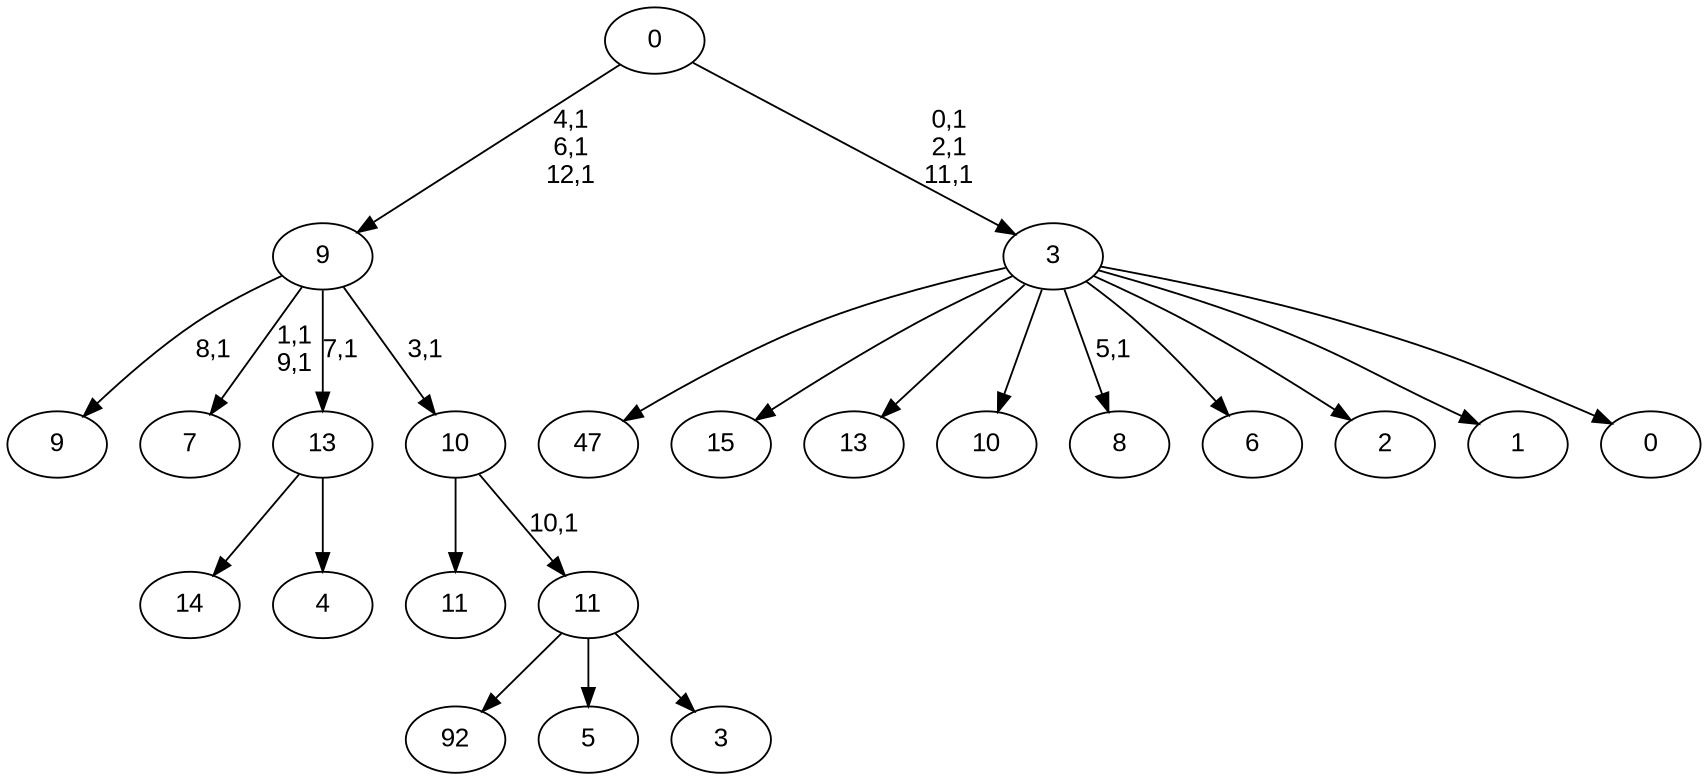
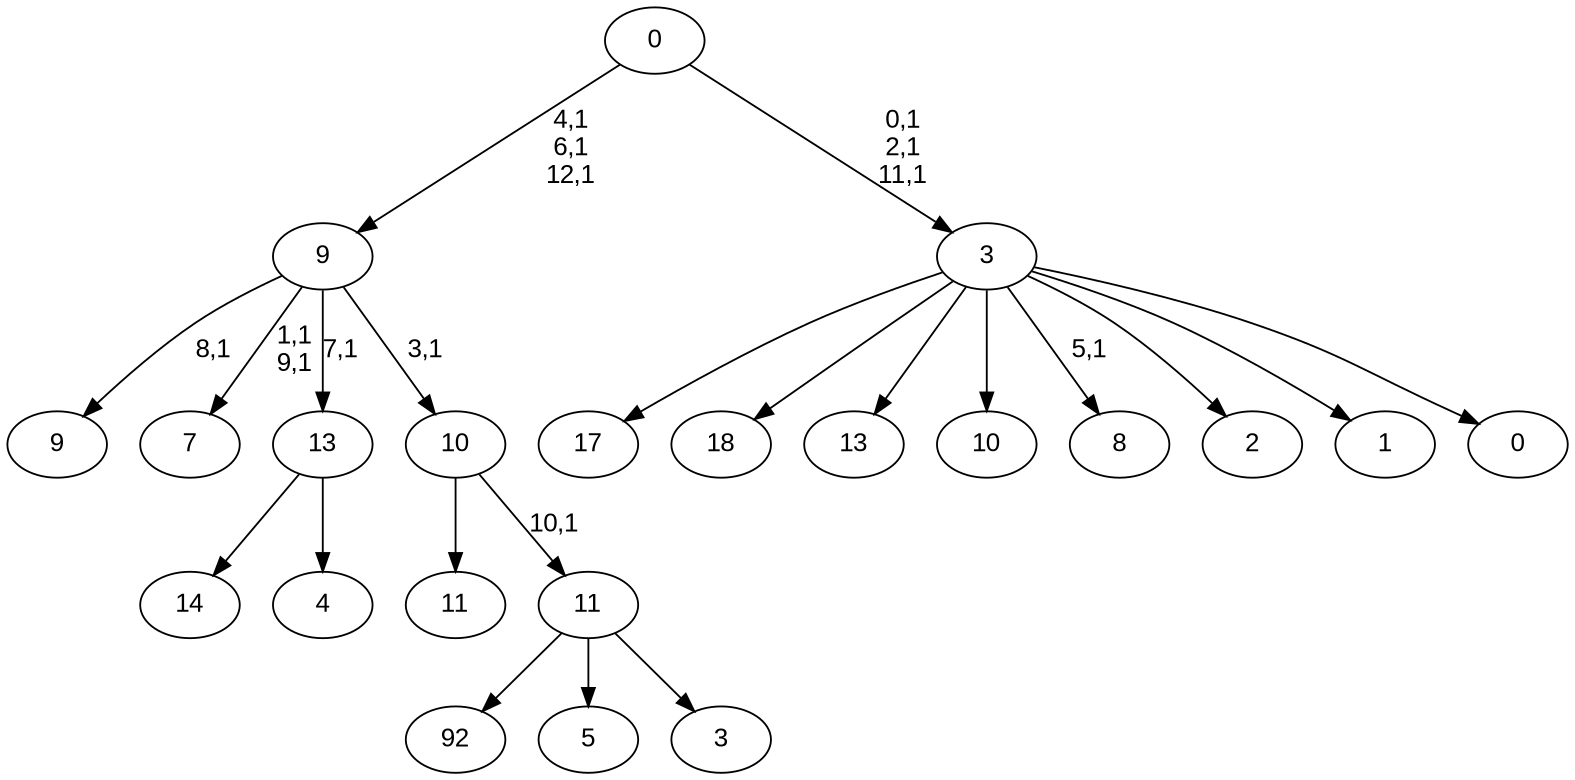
  digraph {
    fontname="Liberation Sans"
    node [fontname="Liberation Sans"]
    edge [fontname="Liberation Sans"]
-   n1 [label=47]
-   n2 [label=15]
+   n1 [label=17]
+   n2 [label=18]
    n3 [label=14]
    n4 [label=13]
    n5 [label=92]
    n6 [label=11]
    n7 [label=10]
    n8 [label=9]
    n9 [label=8]
    n10 [label=7]
-   n11 [label=6]
    n12 [label=5]
    n13 [label=4]
    13
    n15 [label=3]
    11
    10
    9
    n19 [label=2]
    n20 [label=1]
    n21 [label=0]
    3
    0
    13 -> n3
    13 -> n13
    11 -> n5
    11 -> n12
    11 -> n15
    10 -> n6
    10 -> 11 [label="10,1"]
    9 -> n8 [label="8,1"]
    9 -> n10 [label="1,1\n9,1"]
    9 -> 13 [label="7,1"]
    9 -> 10 [label="3,1"]
    3 -> n1
    3 -> n2
    3 -> n4
    3 -> n7
    3 -> n9 [label="5,1"]
-   3 -> n11
    3 -> n19
    3 -> n20
    3 -> n21
    0 -> 9 [label="4,1\n6,1\n12,1"]
    0 -> 3 [label="0,1\n2,1\n11,1"]
  }
